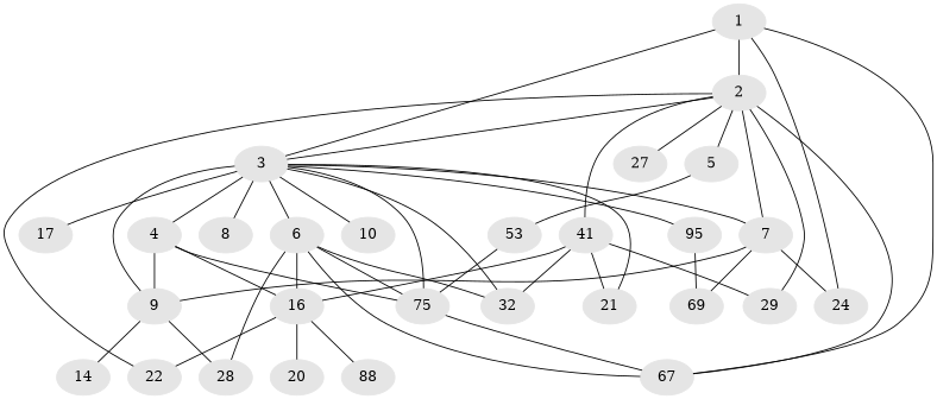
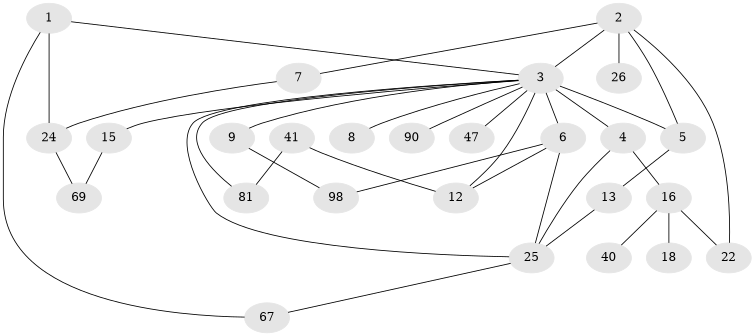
  graph {
    node [color=gray90 style=filled]
    edge [weight=1.0]
    1
    2
    3
    24
    n5 [label=67]
    5
    7
    n8 [label=41]
    22
-   26 [label=27]
-   29
+   26
    6
    4
    8
    9
-   10
-   12 [label=32]
-   15 [label=95]
-   17
-   21
-   25 [label=75]
-   13 [label=53]
+   10 [label=90]
+   12
+   15
+   17 [label=47]
+   21 [label=81]
+   25
+   13
    16
-   28
+   28 [label=98]
    n25 [label=69]
-   14
-   18 [label=88]
-   20
-   1 -- 2 [weight=15.0]
+   18
+   20 [label=40]
    1 -- 3
    1 -- 24
    1 -- n5
    2 -- 3
-   2 -- n5
    2 -- 5
    2 -- 7
-   2 -- n8
    2 -- 22
    2 -- 26
-   2 -- 29 [weight=2.0]
-   3 -- 7
+   3 -- 5
    3 -- 6
    3 -- 4 [weight=7.0]
    3 -- 8
    3 -- 9
    3 -- 10
    3 -- 12 [weight=2.0]
    3 -- 15
    3 -- 17
    3 -- 21
    3 -- 25
    5 -- 13
    7 -- 24
-   7 -- 9
-   7 -- n25
-   n8 -- 29
+   24 -- n25
    n8 -- 12 [weight=4.0]
    n8 -- 21
-   n8 -- 16
-   6 -- n5
    6 -- 12 [weight=2.0]
    6 -- 25
-   6 -- 16
    6 -- 28
-   4 -- 9
    4 -- 25
    4 -- 16
    9 -- 28
-   9 -- 14
    15 -- n25
    25 -- n5
    13 -- 25
    16 -- 22
    16 -- 18
    16 -- 20
  }
